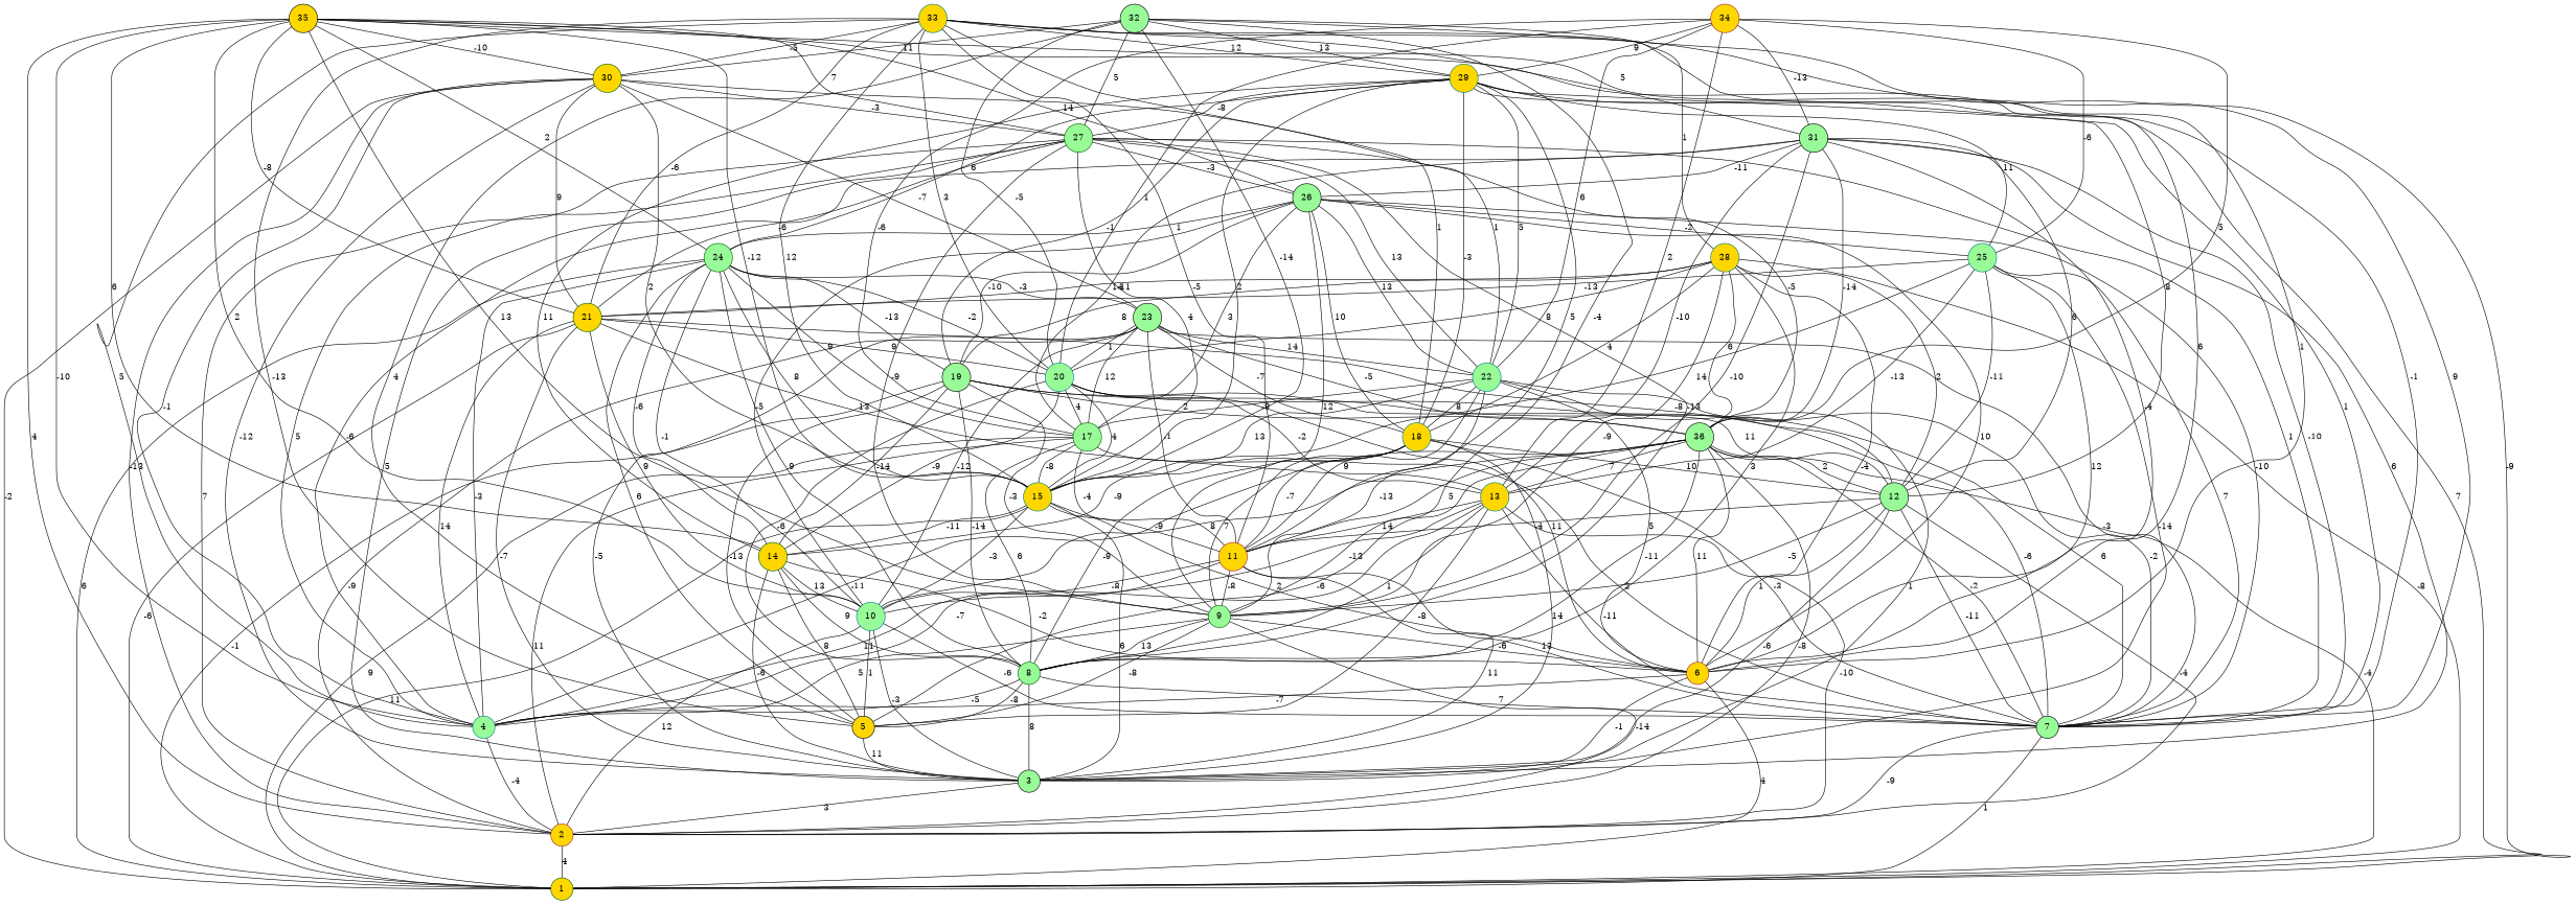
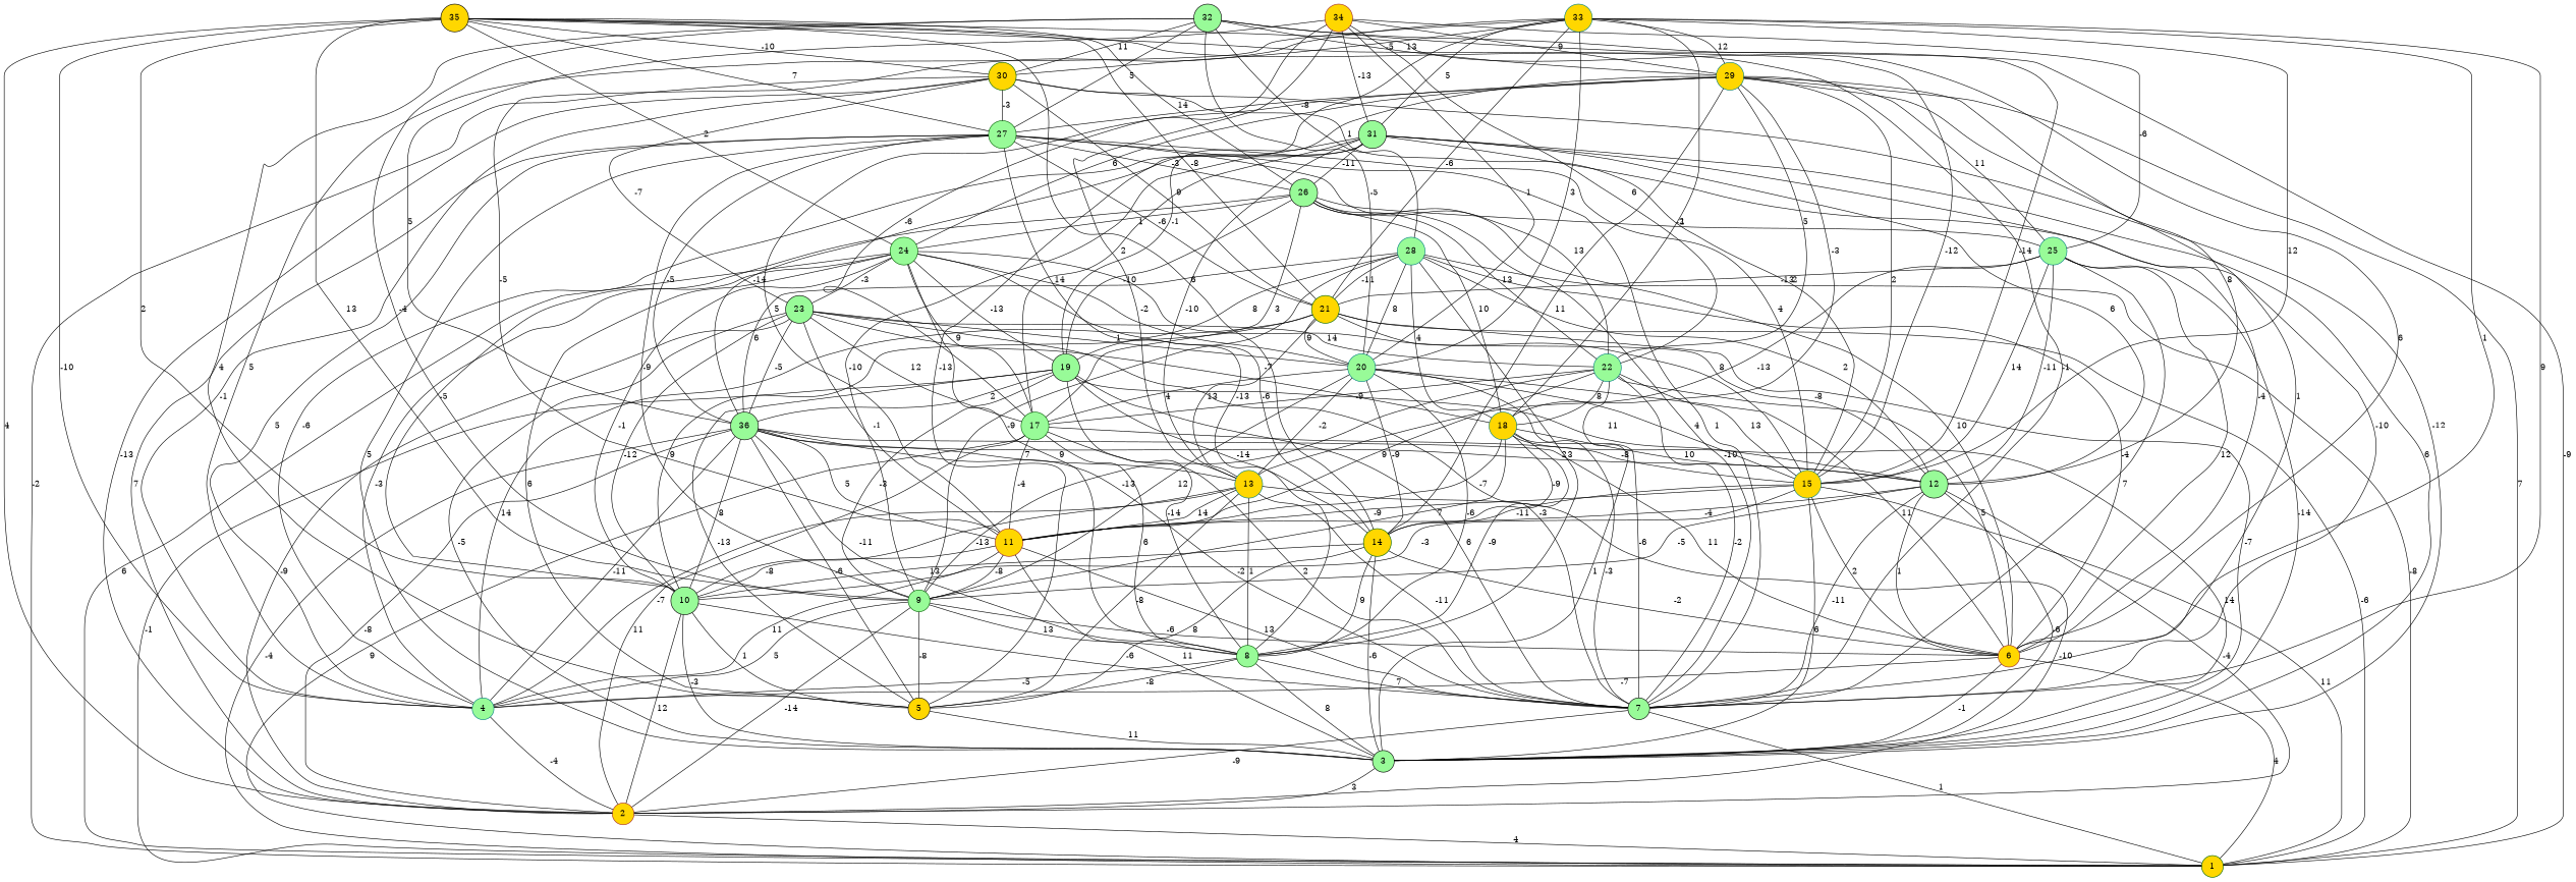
  graph {
    fontname="Helvetica,Arial,sans-serif"
    node [color=black fillcolor=palegreen shape=circle style=filled]
    35 [fillcolor=gold]
    2 [color=brown fillcolor=gold]
    4 [color=teal]
    6 [color=brown fillcolor=gold]
    7
    9 [color=darkgreen]
-   10 [color=teal]
+   10
    14 [color=darkgreen fillcolor=gold]
    15 [color=teal fillcolor=gold]
    21 [color=darkgreen fillcolor=gold]
    24 [color=darkgreen]
    26
    27 [color=darkgreen]
    30 [color=darkgreen fillcolor=gold]
    1 [color=darkgreen fillcolor=gold]
    3
    5 [fillcolor=gold]
    8 [color=darkgreen]
    11 [color=brown fillcolor=gold]
    13 [color=teal fillcolor=gold]
    20 [color=teal]
    12
    17 [color=darkgreen]
    23
    19
    22 [color=teal]
    25 [color=teal]
    18 [color=teal fillcolor=gold]
    n29 [label=36]
    34 [color=brown fillcolor=gold]
    29 [color=teal fillcolor=gold]
    31
    33 [color=teal fillcolor=gold]
    32
-   28 [color=teal fillcolor=gold]
+   28 [color=teal]
    35 -- 2 [label=4]
    35 -- 4 [label=-10]
    35 -- 6 [label=6]
    35 -- 7 [label=-1]
    35 -- 9 [label=13]
    35 -- 10 [label=2]
    35 -- 14 [label=6]
    35 -- 15 [label=-12]
    35 -- 21 [label=-8]
    35 -- 24 [label=2]
    35 -- 26 [label=14]
    35 -- 27 [label=7]
    35 -- 30 [label=-10]
    2 -- 1 [label=4]
    4 -- 2 [label=-4]
    6 -- 4 [label=-7]
    6 -- 1 [label=4]
    6 -- 3 [label=-1]
    7 -- 2 [label=-9]
    7 -- 1 [label=1]
    9 -- 2 [label=-14]
    9 -- 4 [label=5]
    9 -- 6 [label=-6]
    9 -- 5 [label=-8]
    9 -- 8 [label=13]
    10 -- 2 [label=12]
    10 -- 7 [label=-6]
    10 -- 3 [label=-3]
    10 -- 5 [label=1]
    14 -- 6 [label=-2]
    14 -- 10 [label=13]
    14 -- 3 [label=-6]
    14 -- 5 [label=8]
    14 -- 8 [label=9]
    15 -- 6 [label=2]
    15 -- 10 [label=-3]
    15 -- 14 [label=-11]
    15 -- 1 [label=11]
    15 -- 3 [label=6]
    15 -- 11 [label=-9]
    21 -- 4 [label=14]
    21 -- 10 [label=9]
    21 -- 1 [label=-6]
    21 -- 3 [label=-7]
    21 -- 13 [label=13]
    21 -- 20 [label=9]
    21 -- 12 [label=-8]
    24 -- 4 [label=-3]
    24 -- 10 [label=-1]
    24 -- 14 [label=-6]
    24 -- 15 [label=8]
    24 -- 1 [label=6]
    24 -- 5 [label=6]
    24 -- 8 [label=9]
    24 -- 20 [label=-2]
    24 -- 17 [label=9]
    24 -- 23 [label=-3]
    24 -- 19 [label=-13]
    26 -- 6 [label=10]
    26 -- 7 [label=-10]
-   26 -- 9 [label=12]
+   20 -- 9 [label=12]
    26 -- 10 [label=-5]
    26 -- 24 [label=1]
    26 -- 17 [label=3]
    26 -- 19 [label=-10]
    26 -- 22 [label=13]
    26 -- 25 [label=-2]
    26 -- 18 [label=10]
    27 -- 2 [label=7]
    27 -- 4 [label=5]
    27 -- 7 [label=1]
    27 -- 9 [label=-9]
    27 -- 15 [label=4]
    27 -- 21 [label=-6]
    27 -- 26 [label=-3]
    27 -- 3 [label=5]
    27 -- 8 [label=-13]
    27 -- 22 [label=13]
    27 -- n29 [label=-5]
    30 -- 2 [label=-13]
    30 -- 4 [label=-1]
    30 -- 15 [label=2]
    30 -- 21 [label=9]
    30 -- 27 [label=-3]
    30 -- 1 [label=-2]
    30 -- 3 [label=-12]
    30 -- 23 [label=-7]
-   30 -- 22 [label=1]
    3 -- 2 [label=3]
    5 -- 3 [label=11]
    8 -- 4 [label=-5]
    8 -- 7 [label=7]
    8 -- 3 [label=8]
    8 -- 5 [label=-8]
    11 -- 4 [label=11]
    11 -- 7 [label=13]
    11 -- 9 [label=-8]
    11 -- 10 [label=-8]
    11 -- 3 [label=11]
    13 -- 2 [label=-10]
    13 -- 4 [label=-7]
    13 -- 7 [label=-11]
    13 -- 10 [label=-13]
    13 -- 5 [label=-8]
    13 -- 8 [label=1]
    13 -- 11 [label=14]
    20 -- 6 [label=11]
    20 -- 7 [label=-6]
    20 -- 14 [label=-9]
    20 -- 15 [label=4]
    20 -- 8 [label=-6]
    20 -- 13 [label=-2]
    20 -- 17 [label=4]
    12 -- 2 [label=-4]
    12 -- 6 [label=1]
    12 -- 7 [label=-11]
    12 -- 9 [label=-5]
    12 -- 3 [label=-6]
    12 -- 11 [label=-4]
    17 -- 2 [label=11]
    17 -- 7 [label=2]
    17 -- 15 [label=-8]
    17 -- 1 [label=9]
    17 -- 8 [label=6]
    17 -- 11 [label=-4]
    23 -- 2 [label=-9]
    23 -- 7 [label=-3]
    23 -- 10 [label=-12]
    23 -- 3 [label=-5]
    23 -- 11 [label=-1]
    23 -- 20 [label=1]
    23 -- 17 [label=12]
    23 -- 22 [label=14]
    23 -- 18 [label=-7]
    23 -- n29 [label=-5]
    19 -- 7 [label=6]
    19 -- 9 [label=-3]
    19 -- 14 [label=-14]
    19 -- 1 [label=-1]
    19 -- 5 [label=-13]
    19 -- 8 [label=-14]
    19 -- 12 [label=11]
    19 -- n29 [label=2]
    22 -- 6 [label=5]
    22 -- 7 [label=-2]
    22 -- 9 [label=-13]
    22 -- 15 [label=13]
    22 -- 3 [label=1]
    22 -- 11 [label=9]
    22 -- 17 [label=-9]
    22 -- 18 [label=8]
    25 -- 6 [label=12]
    25 -- 7 [label=7]
    25 -- 15 [label=14]
    25 -- 21 [label=-13]
    25 -- 3 [label=-14]
    25 -- 13 [label=-13]
    25 -- 12 [label=-11]
    18 -- 7 [label=-3]
    18 -- 9 [label=7]
    18 -- 14 [label=-9]
    18 -- 3 [label=14]
    18 -- 8 [label=-9]
    18 -- 11 [label=-7]
    18 -- 12 [label=10]
    n29 -- 2 [label=-8]
    n29 -- 4 [label=-11]
    n29 -- 6 [label=11]
    n29 -- 7 [label=-2]
    n29 -- 10 [label=8]
    n29 -- 1 [label=-4]
    n29 -- 5 [label=-6]
    n29 -- 8 [label=-11]
    n29 -- 11 [label=5]
    n29 -- 13 [label=7]
    n29 -- 12 [label=2]
    34 -- 13 [label=2]
    34 -- 20 [label=1]
    34 -- 17 [label=-6]
    34 -- 22 [label=6]
    34 -- 25 [label=-6]
    34 -- n29 [label=5]
    34 -- 29 [label=9]
    34 -- 31 [label=-13]
    29 -- 7 [label=1]
    29 -- 14 [label=11]
    29 -- 15 [label=2]
    29 -- 24 [label=6]
    29 -- 27 [label=-8]
    29 -- 1 [label=7]
    29 -- 11 [label=5]
    29 -- 12 [label=8]
    29 -- 19 [label=-1]
    29 -- 22 [label=5]
    29 -- 25 [label=11]
    29 -- 18 [label=-3]
    31 -- 4 [label=-6]
    31 -- 6 [label=-4]
    31 -- 7 [label=-10]
    31 -- 9 [label=-10]
    31 -- 26 [label=-11]
    31 -- 3 [label=6]
    31 -- 13 [label=-10]
    31 -- 12 [label=6]
    31 -- 17 [label=14]
    31 -- n29 [label=-14]
    33 -- 4 [label=5]
    33 -- 6 [label=1]
    33 -- 7 [label=9]
    33 -- 15 [label=12]
    33 -- 21 [label=-6]
    33 -- 30 [label=-5]
    33 -- 5 [label=-13]
    33 -- 11 [label=-5]
    33 -- 20 [label=3]
    33 -- 18 [label=1]
    33 -- 29 [label=12]
    33 -- 31 [label=5]
    32 -- 9 [label=-4]
    32 -- 15 [label=-14]
    32 -- 27 [label=5]
    32 -- 30 [label=11]
    32 -- 1 [label=-9]
    32 -- 5 [label=4]
    32 -- 20 [label=-5]
    32 -- 29 [label=13]
    32 -- 28 [label=1]
    28 -- 6 [label=-4]
    28 -- 9 [label=-9]
    28 -- 21 [label=-11]
    28 -- 1 [label=-8]
    28 -- 8 [label=3]
    28 -- 20 [label=8]
    28 -- 12 [label=2]
    28 -- 19 [label=8]
    28 -- 18 [label=4]
    28 -- n29 [label=6]
  }
